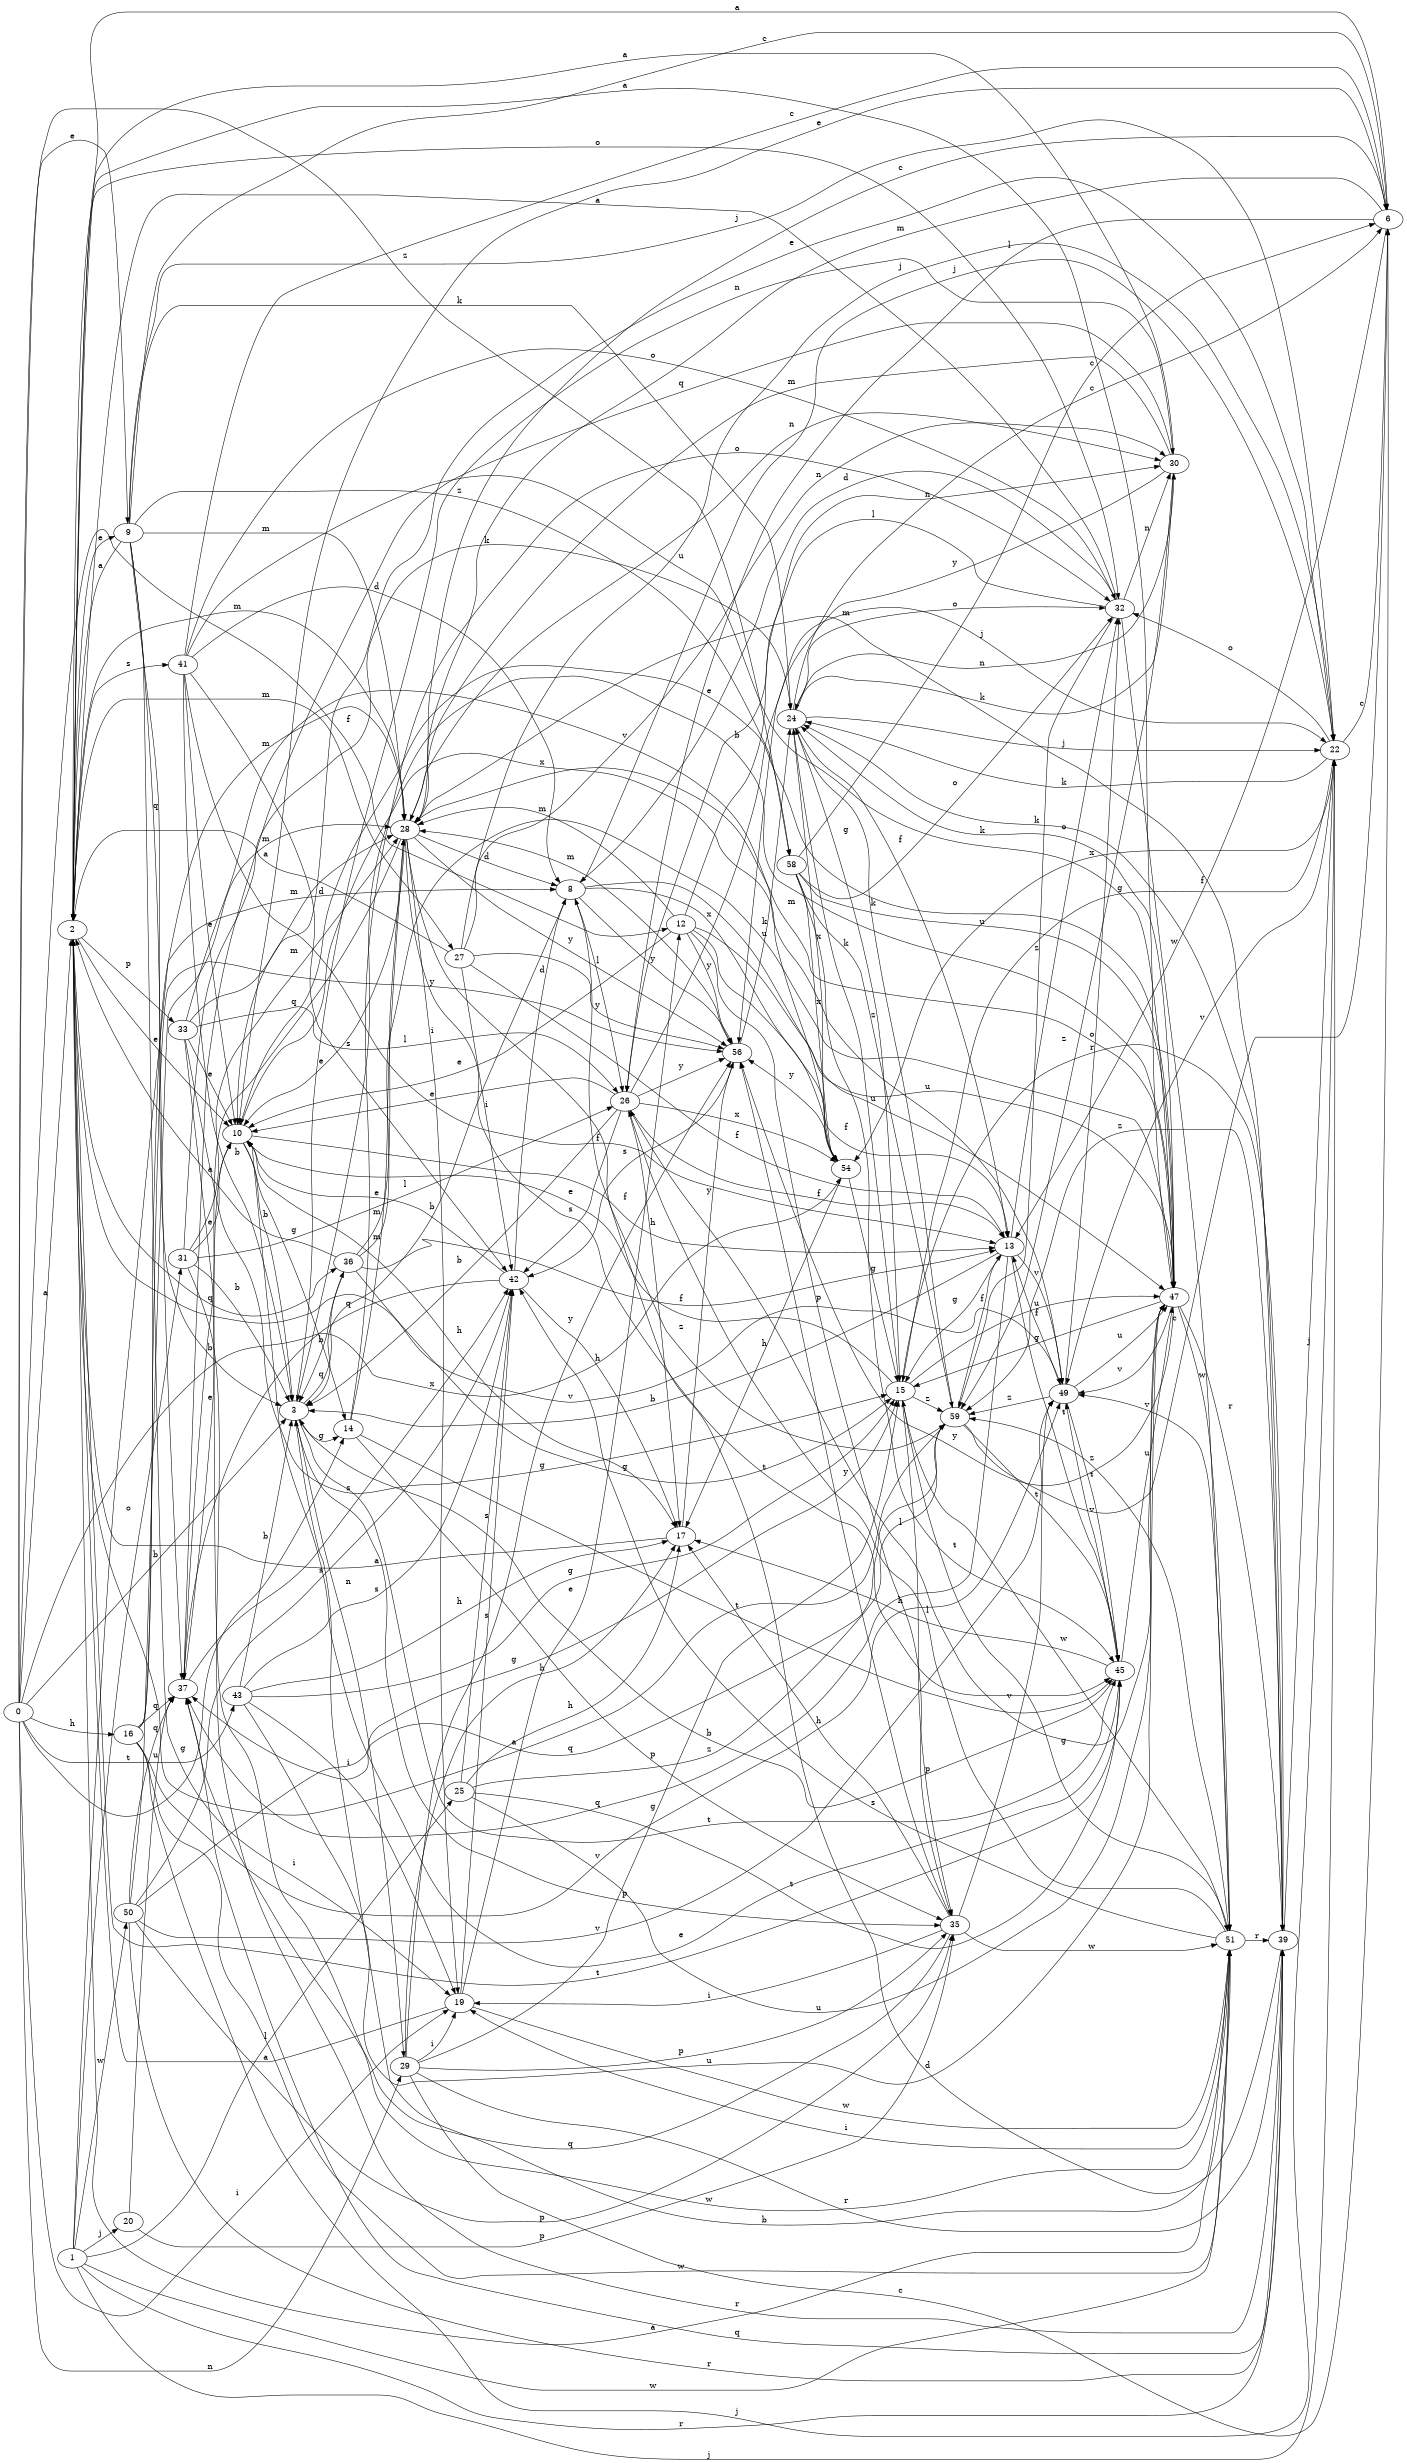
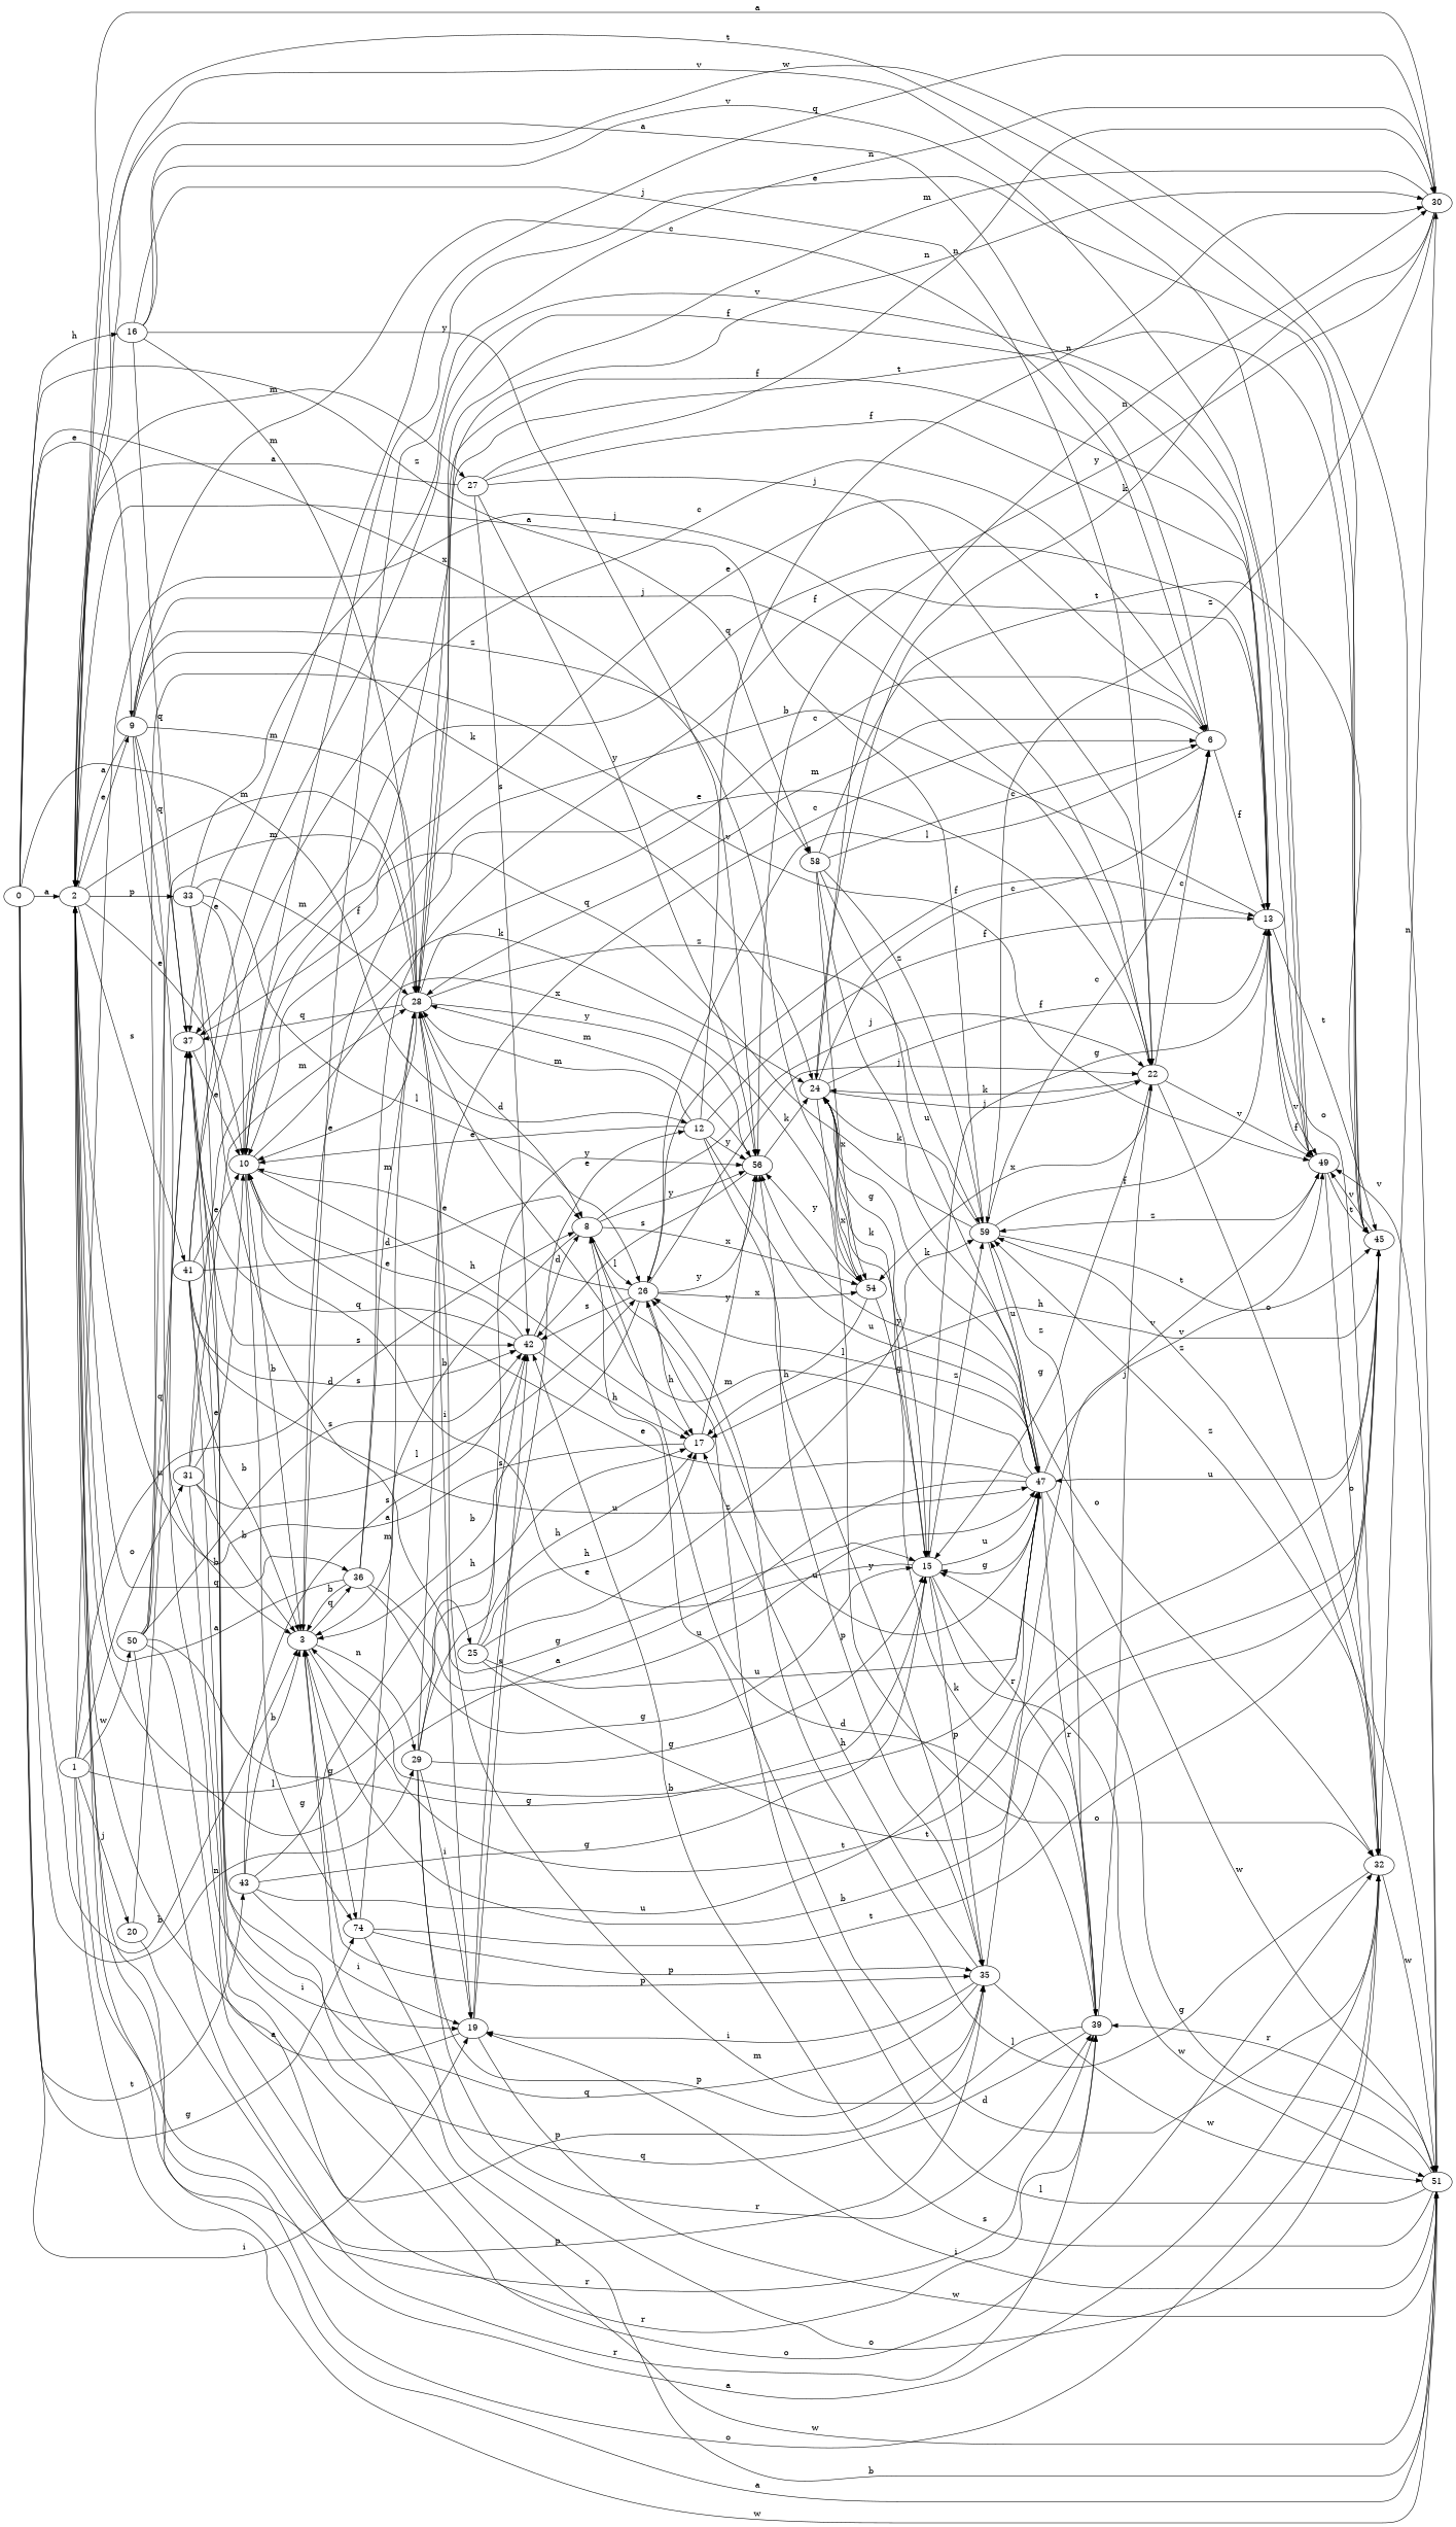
  strict digraph {
    rankdir=LR
    0
    2
    3
    9
    12
-   14
+   14 [label=74]
    16
    19
    29
    43
    54
    58
    10
    27
    28
    32
    33
    36
    41
    45
    49
    30
    35
    22
    6
    24
    37
    13
    47
    56
    51
    42
    39
    17
    15
    59
    1
    8
    20
    25
    31
    50
    26
    0 -> 2 [label=a]
    0 -> 3 [label=b]
    0 -> 9 [label=e]
    0 -> 12 [label=f]
    0 -> 14 [label=g]
    0 -> 16 [label=h]
    0 -> 19 [label=i]
    0 -> 29 [label=n]
    0 -> 43 [label=t]
    0 -> 54 [label=x]
    0 -> 58 [label=z]
    2 -> 9 [label=e]
    2 -> 10 [label=e]
    2 -> 27 [label=m]
    2 -> 28 [label=m]
    2 -> 32 [label=o]
    2 -> 33 [label=p]
    2 -> 36 [label=q]
    2 -> 41 [label=s]
    2 -> 45 [label=t]
    2 -> 49 [label=v]
    3 -> 14 [label=g]
    3 -> 29 [label=n]
    3 -> 36 [label=q]
    3 -> 45 [label=t]
    3 -> 30 [label=n]
    3 -> 35 [label=p]
    9 -> 2 [label=a]
    9 -> 3 [label=b]
    9 -> 19 [label=i]
    9 -> 58 [label=z]
    9 -> 28 [label=m]
    9 -> 22 [label=j]
    9 -> 6 [label=c]
    9 -> 24 [label=k]
    9 -> 37 [label=q]
    12 -> 10 [label=e]
    12 -> 28 [label=m]
    12 -> 30 [label=n]
    12 -> 35 [label=p]
    12 -> 13 [label=f]
    12 -> 47 [label=u]
    12 -> 56 [label=y]
    14 -> 28 [label=m]
    14 -> 32 [label=o]
    14 -> 45 [label=t]
    14 -> 35 [label=p]
    16 -> 28 [label=m]
    16 -> 49 [label=v]
    16 -> 22 [label=j]
    16 -> 37 [label=q]
    16 -> 56 [label=y]
    16 -> 51 [label=w]
    19 -> 2 [label=a]
    19 -> 12 [label=e]
    19 -> 51 [label=w]
    19 -> 42 [label=s]
    29 -> 19 [label=i]
    29 -> 35 [label=p]
    29 -> 6 [label=c]
    29 -> 56 [label=y]
    29 -> 39 [label=r]
    29 -> 17 [label=h]
    29 -> 15 [label=g]
    43 -> 3 [label=b]
    43 -> 19 [label=i]
    43 -> 47 [label=u]
    43 -> 42 [label=s]
    43 -> 17 [label=h]
    43 -> 15 [label=g]
    54 -> 56 [label=y]
    54 -> 17 [label=h]
    54 -> 15 [label=g]
    58 -> 54 [label=x]
    58 -> 32 [label=o]
    58 -> 45 [label=t]
    58 -> 6 [label=c]
    58 -> 47 [label=u]
    58 -> 59 [label=z]
    10 -> 3 [label=b]
    10 -> 14 [label=g]
    10 -> 54 [label=x]
    10 -> 13 [label=f]
    10 -> 17 [label=h]
    27 -> 2 [label=a]
    27 -> 30 [label=n]
    27 -> 22 [label=j]
    27 -> 13 [label=f]
    27 -> 56 [label=y]
-   27 -> 42 [label=i]
+   27 -> 42 [label=s]
    28 -> 19 [label=i]
    28 -> 10 [label=e]
    28 -> 45 [label=t]
    28 -> 30 [label=n]
    28 -> 6 [label=c]
    28 -> 37 [label=q]
    28 -> 56 [label=y]
    28 -> 59 [label=z]
    28 -> 8 [label=d]
    32 -> 2 [label=a]
    32 -> 30 [label=n]
    32 -> 51 [label=w]
    32 -> 59 [label=z]
    32 -> 8 [label=d]
    32 -> 26 [label=l]
    33 -> 10 [label=e]
    33 -> 28 [label=m]
    33 -> 49 [label=v]
    33 -> 51 [label=w]
    33 -> 15 [label=g]
    33 -> 26 [label=l]
    36 -> 2 [label=a]
    36 -> 3 [label=b]
    36 -> 28 [label=m]
    36 -> 13 [label=f]
    36 -> 47 [label=u]
    36 -> 15 [label=g]
    41 -> 3 [label=b]
    41 -> 10 [label=e]
    41 -> 32 [label=o]
    41 -> 6 [label=c]
    41 -> 13 [label=f]
    41 -> 47 [label=u]
    41 -> 42 [label=s]
    41 -> 8 [label=d]
    45 -> 3 [label=b]
    45 -> 10 [label=e]
    45 -> 49 [label=v]
    45 -> 47 [label=u]
    45 -> 17 [label=h]
    49 -> 32 [label=o]
    49 -> 45 [label=t]
    49 -> 13 [label=f]
-   49 -> 47 [label=u]
+   59 -> 47 [label=u]
    49 -> 59 [label=z]
    30 -> 2 [label=a]
    30 -> 28 [label=m]
    30 -> 24 [label=k]
    30 -> 37 [label=q]
    30 -> 56 [label=y]
    30 -> 59 [label=z]
    35 -> 19 [label=i]
    35 -> 49 [label=v]
    35 -> 37 [label=q]
    35 -> 56 [label=y]
    35 -> 51 [label=w]
    35 -> 17 [label=h]
    22 -> 54 [label=x]
    22 -> 10 [label=e]
    22 -> 32 [label=o]
    22 -> 49 [label=v]
    22 -> 6 [label=c]
    22 -> 24 [label=k]
    22 -> 15 [label=g]
    6 -> 2 [label=a]
    6 -> 10 [label=e]
    6 -> 28 [label=m]
    6 -> 13 [label=f]
    6 -> 26 [label=l]
    24 -> 54 [label=x]
    24 -> 32 [label=o]
    24 -> 30 [label=n]
    24 -> 22 [label=j]
    24 -> 6 [label=c]
    24 -> 13 [label=f]
    24 -> 15 [label=g]
    37 -> 10 [label=e]
    37 -> 42 [label=s]
    13 -> 3 [label=b]
    13 -> 32 [label=o]
    13 -> 45 [label=t]
    13 -> 49 [label=v]
    13 -> 37 [label=q]
    13 -> 15 [label=g]
    47 -> 2 [label=a]
    47 -> 3 [label=b]
    47 -> 10 [label=e]
    47 -> 28 [label=m]
    47 -> 49 [label=v]
    47 -> 24 [label=k]
    47 -> 56 [label=y]
    47 -> 51 [label=w]
    47 -> 39 [label=r]
    47 -> 15 [label=g]
    47 -> 26 [label=l]
    56 -> 28 [label=m]
    56 -> 24 [label=k]
    56 -> 42 [label=s]
    51 -> 2 [label=a]
    51 -> 3 [label=b]
    51 -> 19 [label=i]
    51 -> 49 [label=v]
    51 -> 42 [label=s]
    51 -> 39 [label=r]
    51 -> 15 [label=g]
    51 -> 59 [label=z]
    51 -> 26 [label=l]
    42 -> 10 [label=e]
    42 -> 37 [label=q]
    42 -> 17 [label=h]
    42 -> 8 [label=d]
    39 -> 28 [label=m]
    39 -> 22 [label=j]
    39 -> 24 [label=k]
    39 -> 37 [label=q]
    39 -> 59 [label=z]
    39 -> 8 [label=d]
    17 -> 2 [label=a]
    17 -> 56 [label=y]
    15 -> 10 [label=e]
    15 -> 35 [label=p]
    15 -> 24 [label=k]
    15 -> 47 [label=u]
    15 -> 51 [label=w]
    15 -> 39 [label=r]
    15 -> 59 [label=z]
    59 -> 2 [label=a]
    59 -> 45 [label=t]
    59 -> 6 [label=c]
    59 -> 24 [label=k]
    59 -> 37 [label=q]
    59 -> 13 [label=f]
    1 -> 22 [label=j]
    1 -> 51 [label=w]
    1 -> 39 [label=r]
    1 -> 8 [label=d]
    1 -> 20 [label=j]
    1 -> 25 [label=l]
    1 -> 31 [label=o]
    1 -> 50 [label=w]
    8 -> 3 [label=b]
    8 -> 54 [label=x]
    8 -> 22 [label=j]
    8 -> 47 [label=u]
    8 -> 56 [label=y]
    8 -> 26 [label=l]
    20 -> 35 [label=p]
    20 -> 37 [label=u]
    25 -> 45 [label=t]
    25 -> 47 [label=u]
    25 -> 42 [label=s]
    25 -> 17 [label=h]
    25 -> 59 [label=z]
    31 -> 3 [label=b]
    31 -> 10 [label=e]
    31 -> 28 [label=m]
    31 -> 24 [label=k]
    31 -> 39 [label=r]
    31 -> 26 [label=l]
    50 -> 28 [label=m]
    50 -> 49 [label=v]
    50 -> 35 [label=p]
    50 -> 37 [label=q]
    50 -> 42 [label=s]
    50 -> 39 [label=r]
    50 -> 15 [label=g]
    26 -> 3 [label=b]
    26 -> 54 [label=x]
    26 -> 10 [label=e]
    26 -> 22 [label=j]
    26 -> 13 [label=f]
    26 -> 56 [label=y]
    26 -> 42 [label=s]
    26 -> 17 [label=h]
  }
